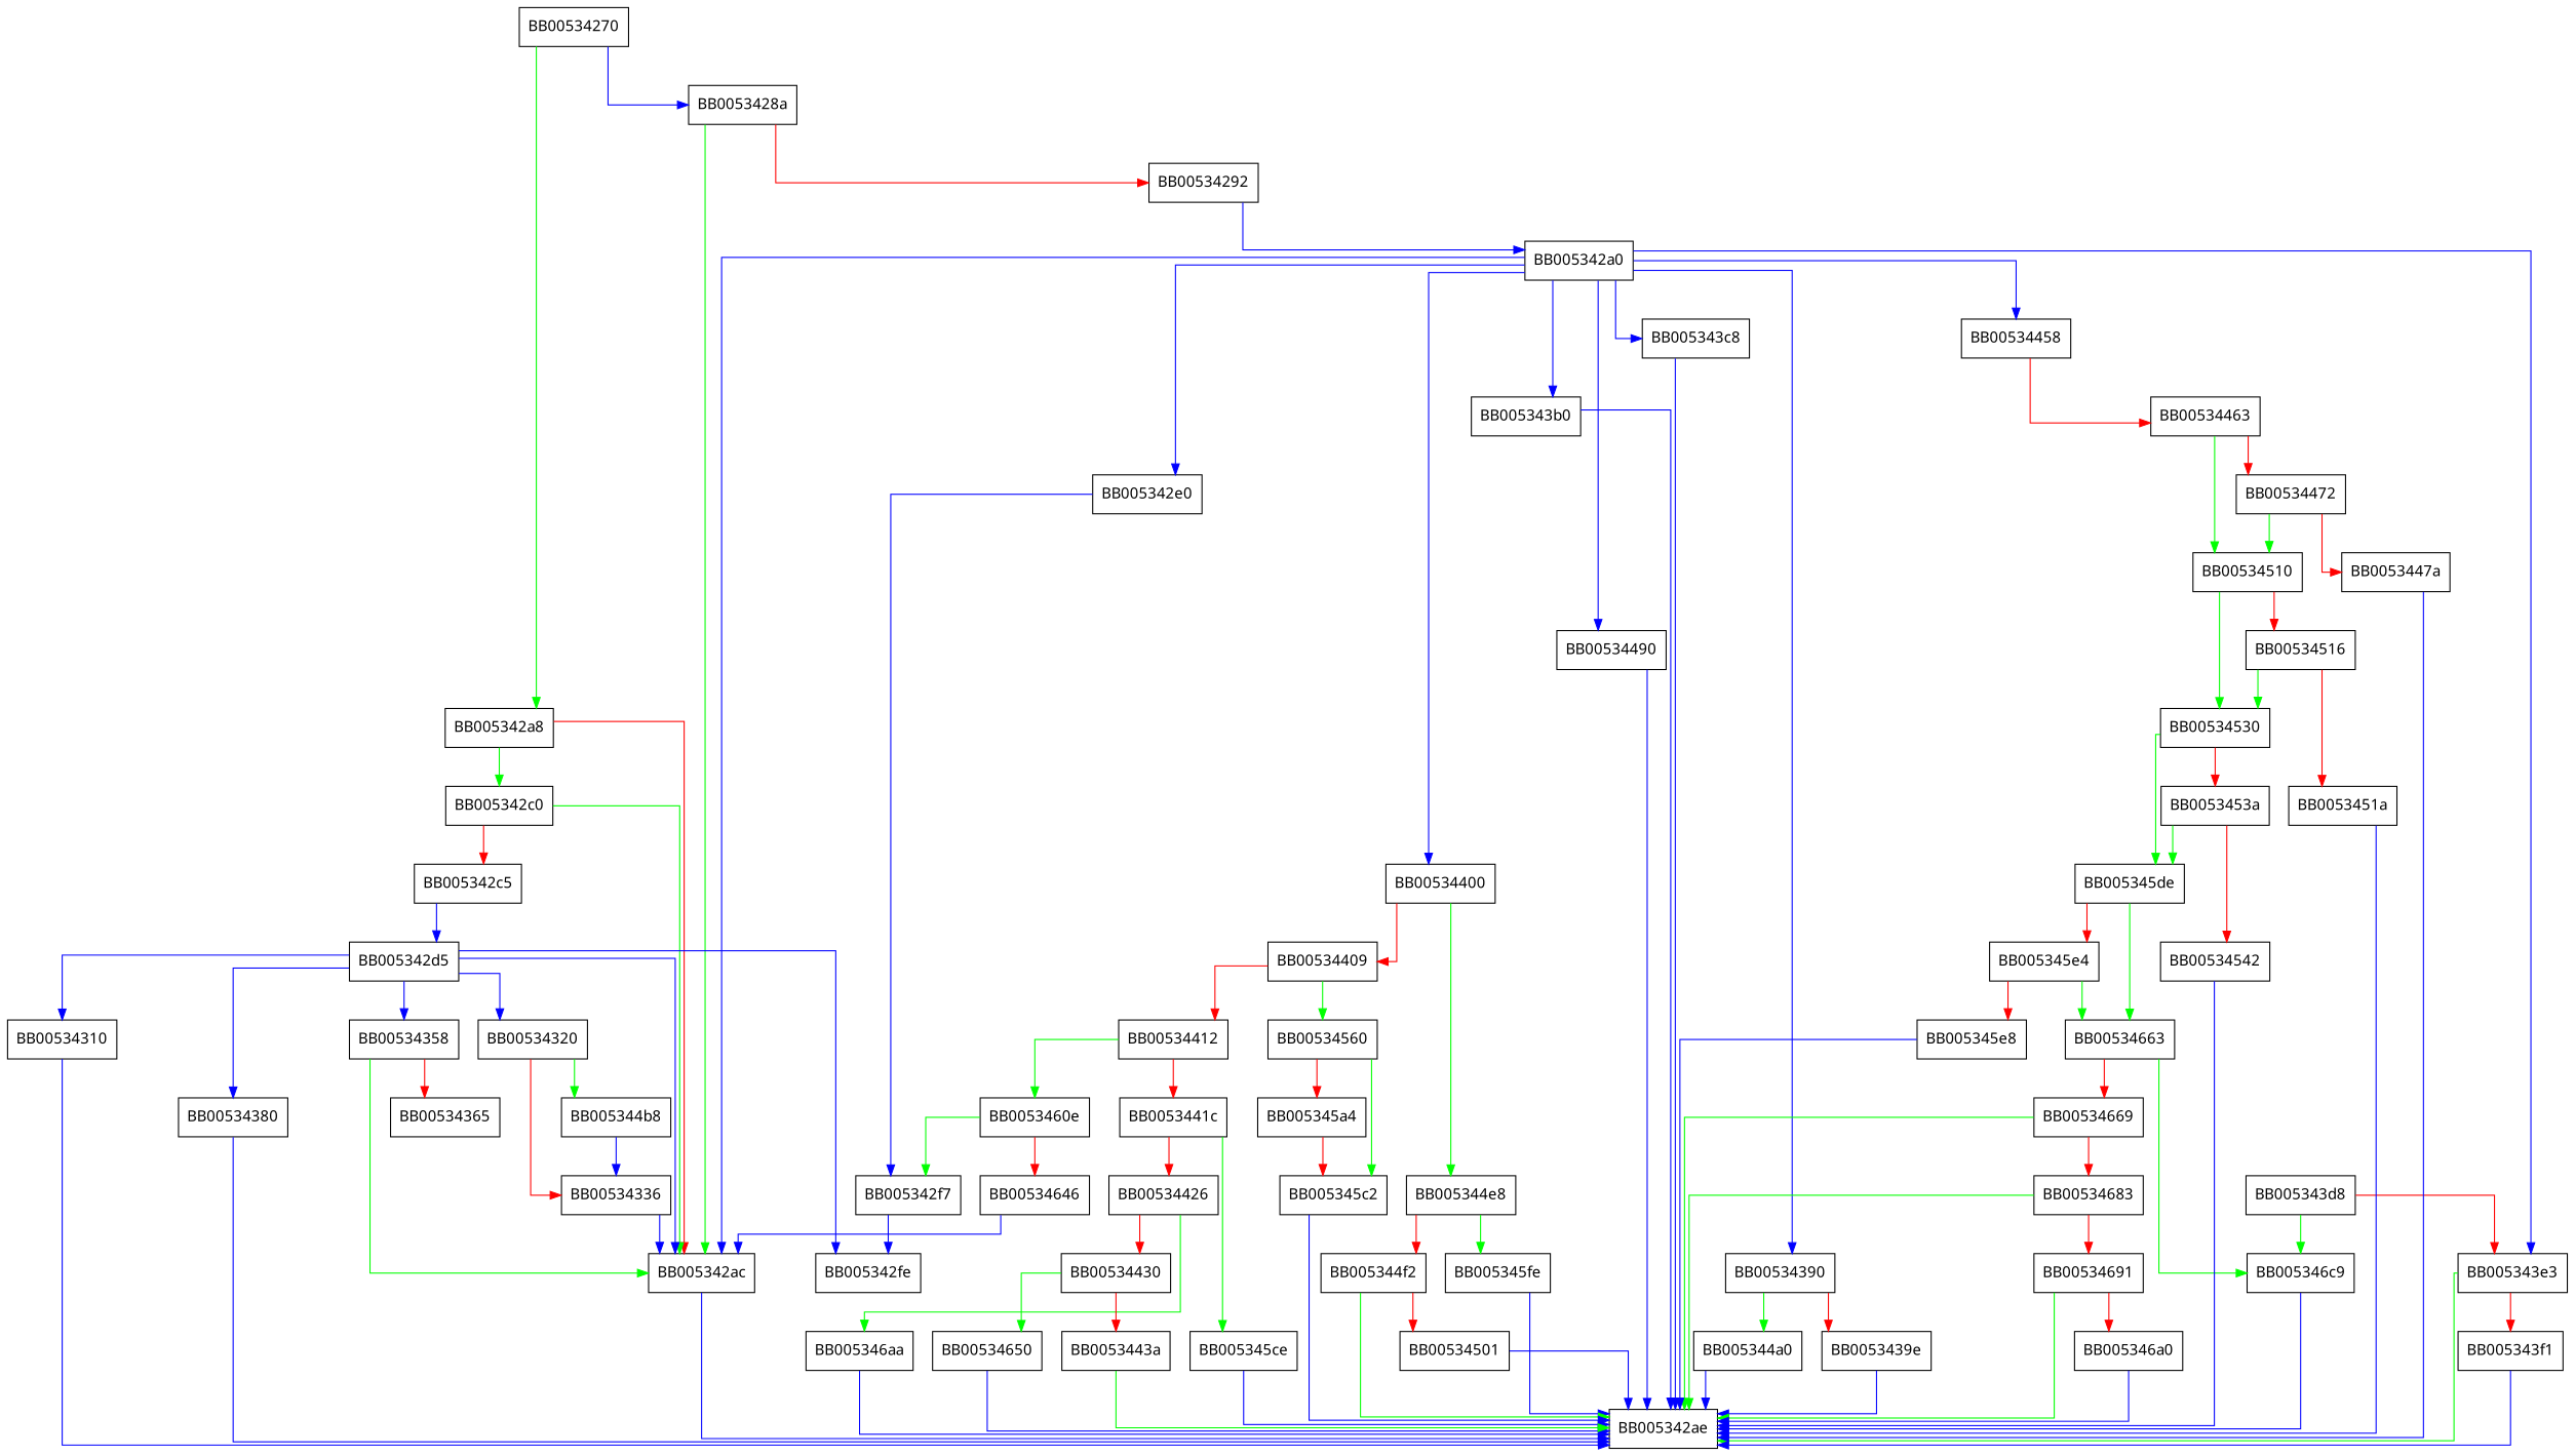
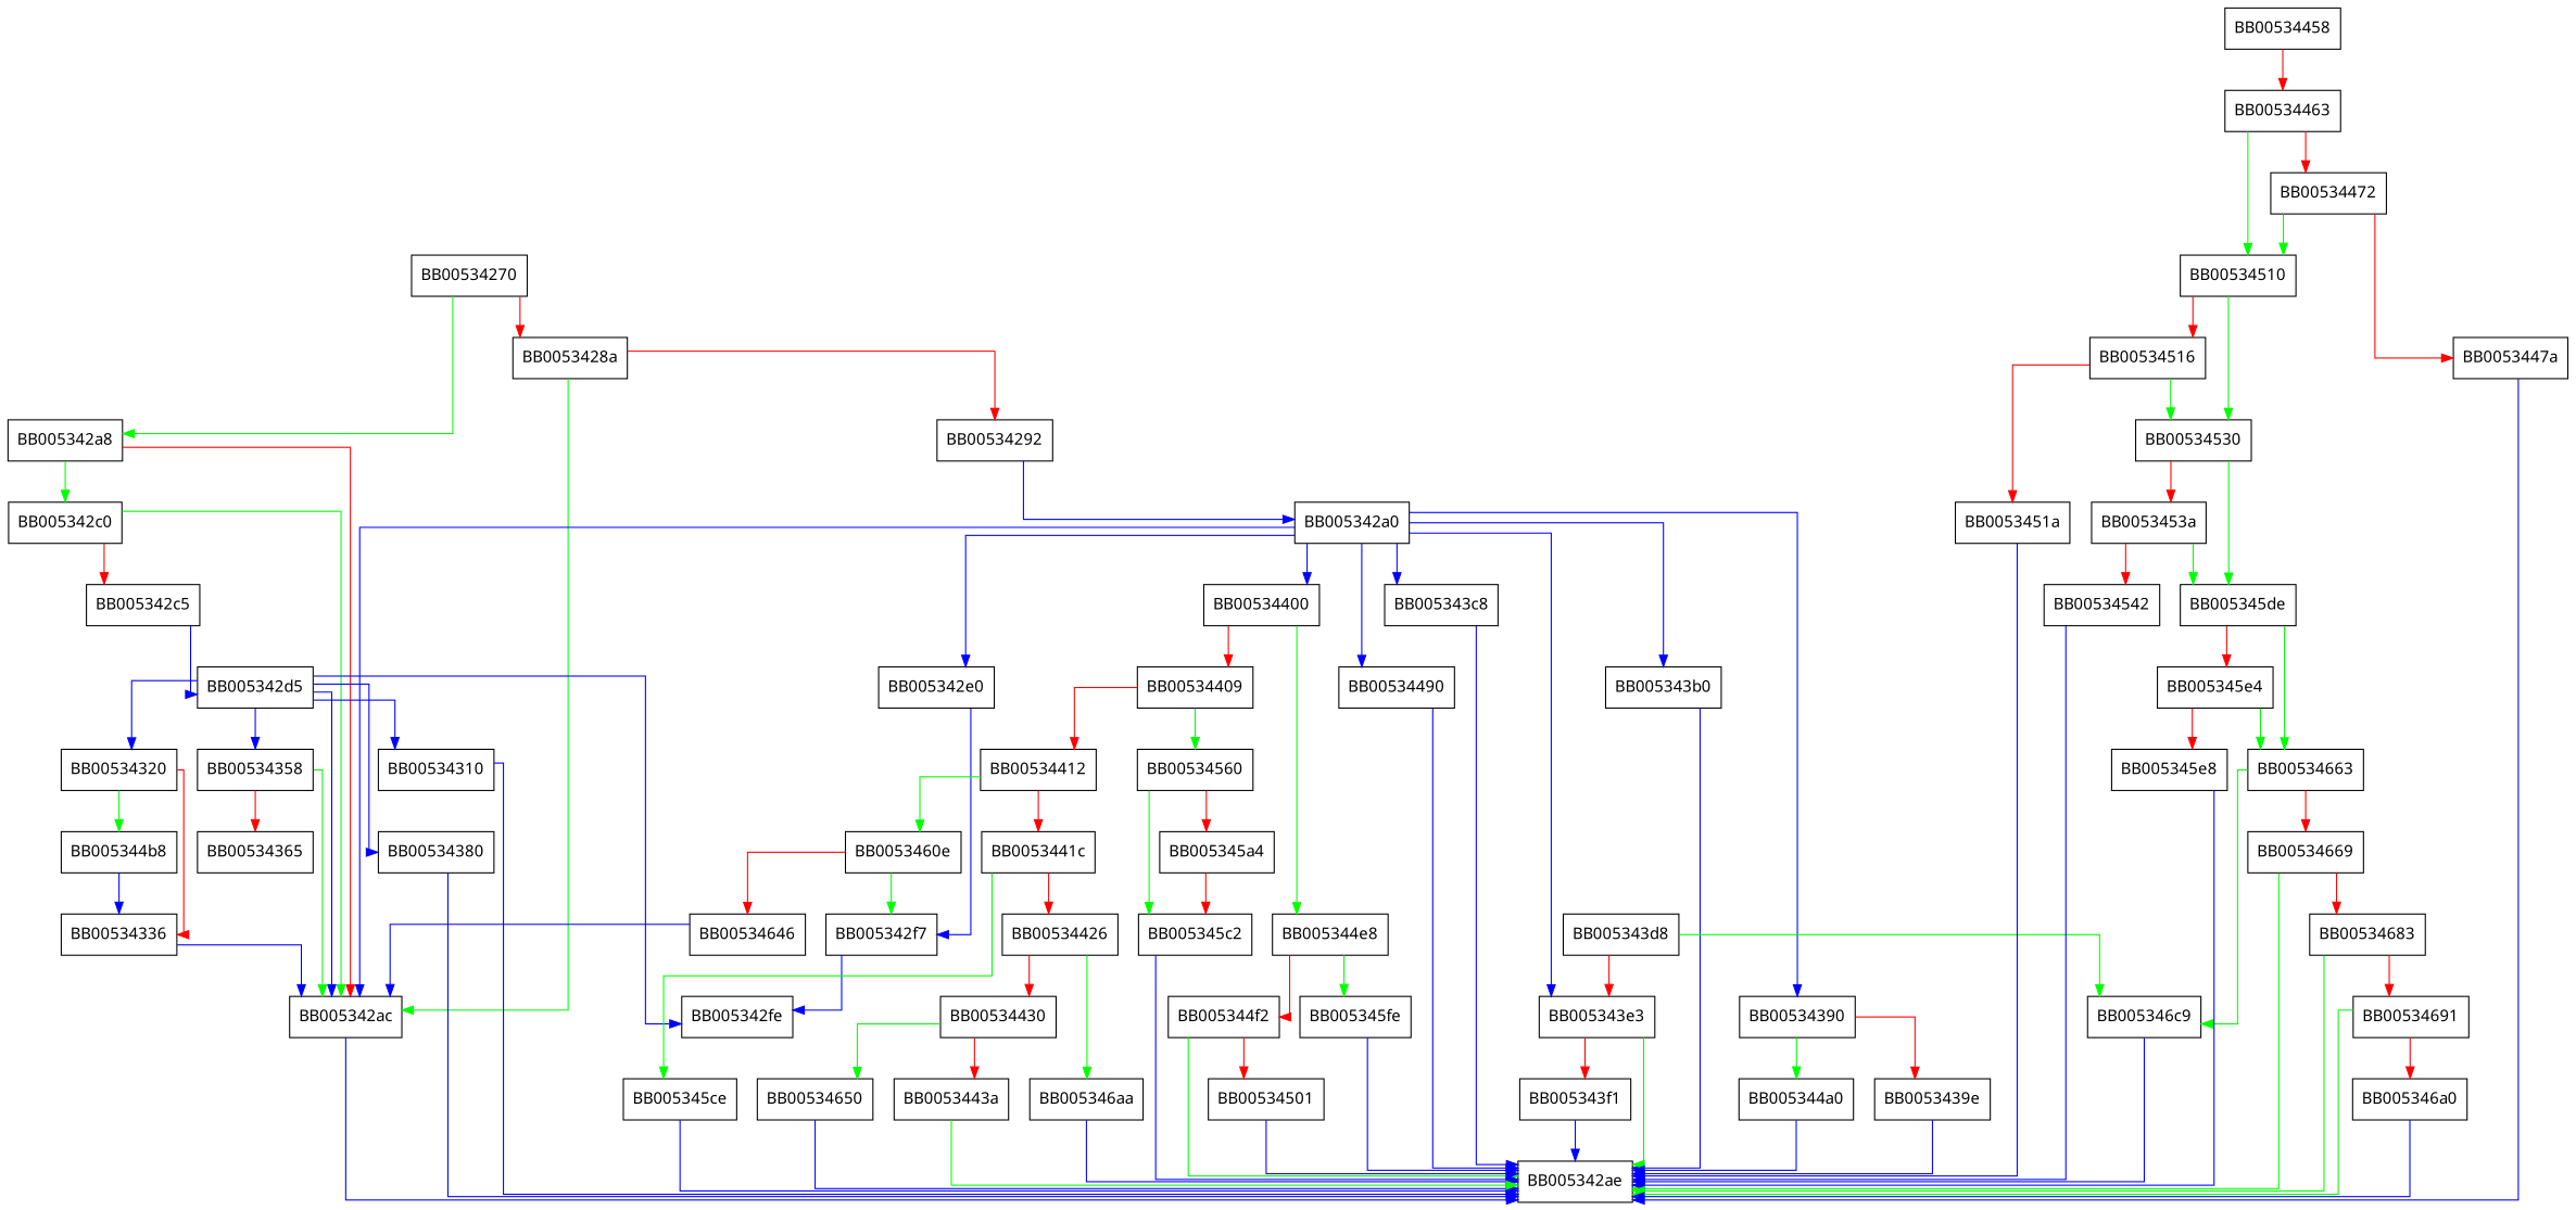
  digraph {
    fontname="Noto Sans"
    splines=ortho
    node [fontname="Noto Sans" shape=box]
    edge [color=blue fontname="Noto Sans"]
    BB00534270
    BB005342a8
    BB0053428a
    BB005342ac
    BB005342c0
    BB00534292
    BB005342ae
    BB005342c5
    BB005342a0
    BB005343b0
    BB00534390
    BB005342e0
    BB00534400
    BB00534458
    BB00534490
    BB005343c8
    BB005343e3
    BB005344a0
    BB0053439e
    BB005342f7
    BB005343d8
    BB005346c9
    BB005344e8
    BB00534409
    BB00534463
    BB005342fe
    BB005343f1
    BB005345fe
    BB005344f2
    BB00534560
    BB00534412
    BB00534510
    BB00534472
    BB005342d5
    BB00534320
    BB00534358
    BB00534380
    BB00534310
    BB005344b8
    BB00534336
    BB00534365
    BB00534501
    BB005345c2
    BB005345a4
    BB0053460e
    BB0053441c
    BB00534646
    BB005345ce
    BB00534426
    BB005346aa
    BB00534430
    BB00534650
    BB0053443a
    BB00534530
    BB00534516
    BB0053447a
    BB005345de
    BB0053453a
    BB0053451a
    BB00534663
    BB005345e4
    BB00534542
    BB00534669
    BB005345e8
    BB00534683
    BB00534691
    BB005346a0
    BB00534270 -> BB005342a8 [color=green]
-   BB00534270 -> BB0053428a
+   BB00534270 -> BB0053428a [color=red]
    BB005342a8 -> BB005342ac [color=red]
    BB005342a8 -> BB005342c0 [color=green]
    BB0053428a -> BB005342ac [color=green]
    BB0053428a -> BB00534292 [color=red]
    BB005342ac -> BB005342ae
    BB005342c0 -> BB005342ac [color=green]
    BB005342c0 -> BB005342c5 [color=red]
    BB00534292 -> BB005342a0
    BB005342c5 -> BB005342d5
    BB005342a0 -> BB005342ac
    BB005342a0 -> BB005343b0
    BB005342a0 -> BB00534390
    BB005342a0 -> BB005342e0
    BB005342a0 -> BB00534400
-   BB005342a0 -> BB00534458
    BB005342a0 -> BB00534490
    BB005342a0 -> BB005343c8
    BB005342a0 -> BB005343e3
    BB005343b0 -> BB005342ae
    BB00534390 -> BB005344a0 [color=green]
    BB00534390 -> BB0053439e [color=red]
    BB005342e0 -> BB005342f7
    BB00534400 -> BB005344e8 [color=green]
    BB00534400 -> BB00534409 [color=red]
    BB00534458 -> BB00534463 [color=red]
    BB00534490 -> BB005342ae
    BB005343c8 -> BB005342ae
    BB005343e3 -> BB005342ae [color=green]
    BB005343e3 -> BB005343f1 [color=red]
    BB005344a0 -> BB005342ae
    BB0053439e -> BB005342ae
    BB005342f7 -> BB005342fe
    BB005343d8 -> BB005343e3 [color=red]
    BB005343d8 -> BB005346c9 [color=green]
    BB005346c9 -> BB005342ae
    BB005344e8 -> BB005345fe [color=green]
    BB005344e8 -> BB005344f2 [color=red]
    BB00534409 -> BB00534560 [color=green]
    BB00534409 -> BB00534412 [color=red]
    BB00534463 -> BB00534510 [color=green]
    BB00534463 -> BB00534472 [color=red]
    BB005343f1 -> BB005342ae
    BB005345fe -> BB005342ae
    BB005344f2 -> BB005342ae [color=green]
    BB005344f2 -> BB00534501 [color=red]
    BB00534560 -> BB005345c2 [color=green]
    BB00534560 -> BB005345a4 [color=red]
    BB00534412 -> BB0053460e [color=green]
    BB00534412 -> BB0053441c [color=red]
    BB00534510 -> BB00534530 [color=green]
    BB00534510 -> BB00534516 [color=red]
    BB00534472 -> BB00534510 [color=green]
    BB00534472 -> BB0053447a [color=red]
    BB005342d5 -> BB005342ac
    BB005342d5 -> BB005342fe
    BB005342d5 -> BB00534320
    BB005342d5 -> BB00534358
    BB005342d5 -> BB00534380
    BB005342d5 -> BB00534310
    BB00534320 -> BB005344b8 [color=green]
    BB00534320 -> BB00534336 [color=red]
    BB00534358 -> BB005342ac [color=green]
    BB00534358 -> BB00534365 [color=red]
    BB00534380 -> BB005342ae
    BB00534310 -> BB005342ae
    BB005344b8 -> BB00534336
    BB00534336 -> BB005342ac
    BB00534501 -> BB005342ae
    BB005345c2 -> BB005342ae
    BB005345a4 -> BB005345c2 [color=red]
    BB0053460e -> BB005342f7 [color=green]
    BB0053460e -> BB00534646 [color=red]
    BB0053441c -> BB005345ce [color=green]
    BB0053441c -> BB00534426 [color=red]
    BB00534646 -> BB005342ac
    BB005345ce -> BB005342ae
    BB00534426 -> BB005346aa [color=green]
    BB00534426 -> BB00534430 [color=red]
    BB005346aa -> BB005342ae
    BB00534430 -> BB00534650 [color=green]
    BB00534430 -> BB0053443a [color=red]
    BB00534650 -> BB005342ae
    BB0053443a -> BB005342ae [color=green]
    BB00534530 -> BB005345de [color=green]
    BB00534530 -> BB0053453a [color=red]
    BB00534516 -> BB00534530 [color=green]
    BB00534516 -> BB0053451a [color=red]
    BB0053447a -> BB005342ae
    BB005345de -> BB00534663 [color=green]
    BB005345de -> BB005345e4 [color=red]
    BB0053453a -> BB005345de [color=green]
    BB0053453a -> BB00534542 [color=red]
    BB0053451a -> BB005342ae
    BB00534663 -> BB005346c9 [color=green]
    BB00534663 -> BB00534669 [color=red]
    BB005345e4 -> BB00534663 [color=green]
    BB005345e4 -> BB005345e8 [color=red]
    BB00534542 -> BB005342ae
    BB00534669 -> BB005342ae [color=green]
    BB00534669 -> BB00534683 [color=red]
    BB005345e8 -> BB005342ae
    BB00534683 -> BB005342ae [color=green]
    BB00534683 -> BB00534691 [color=red]
    BB00534691 -> BB005342ae [color=green]
    BB00534691 -> BB005346a0 [color=red]
    BB005346a0 -> BB005342ae
  }
